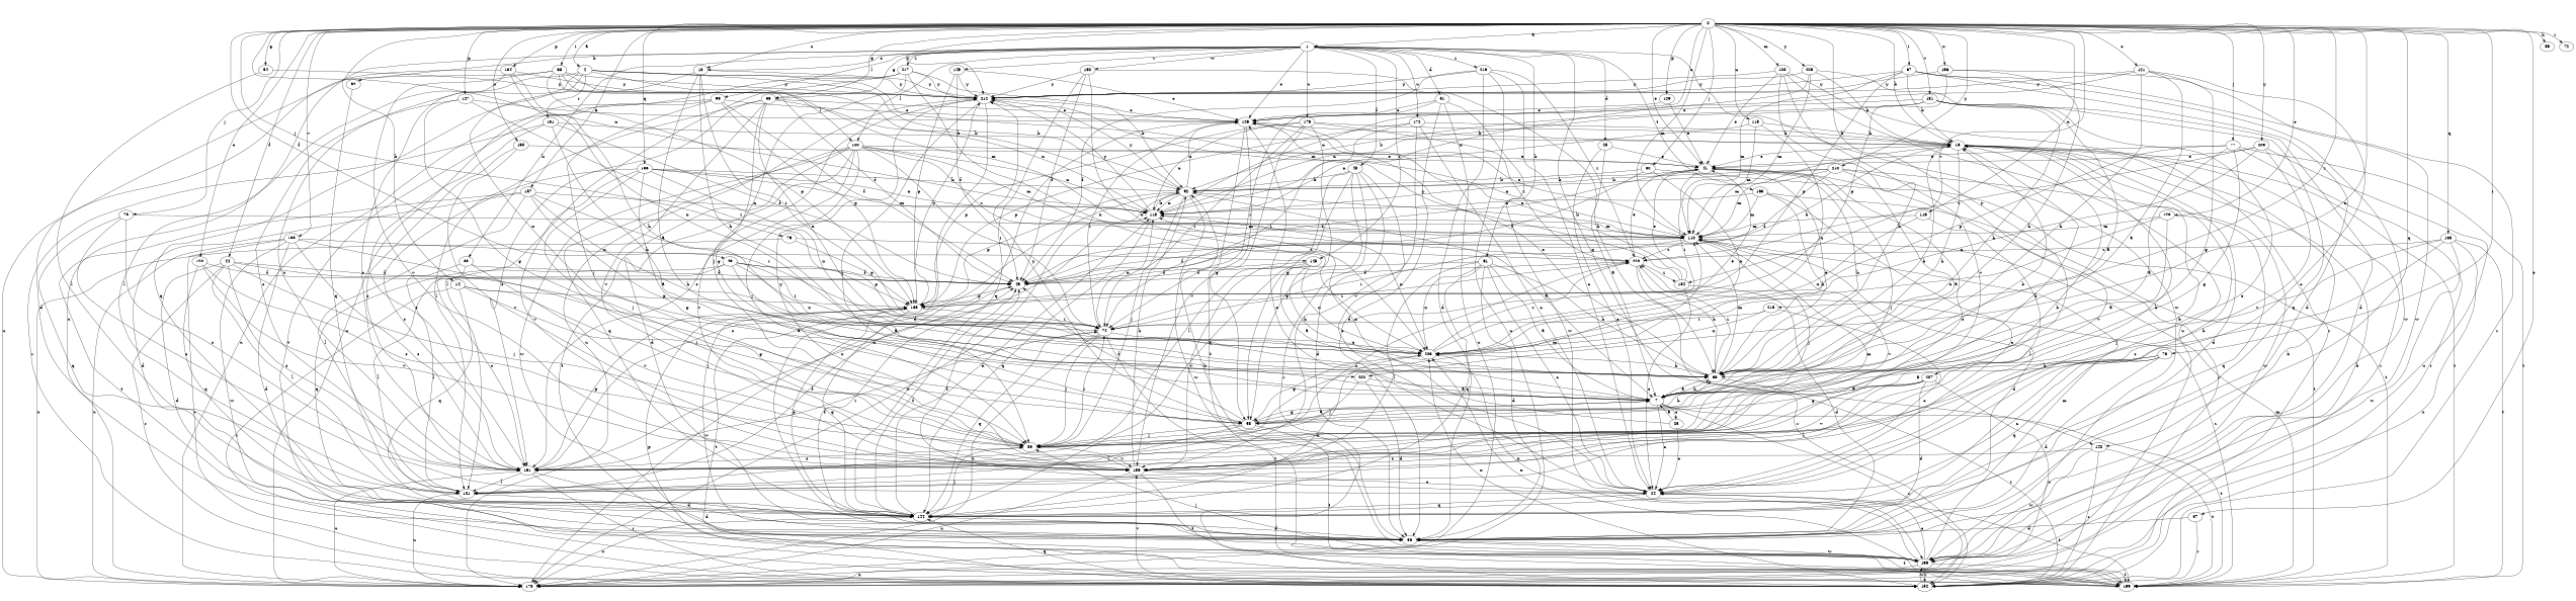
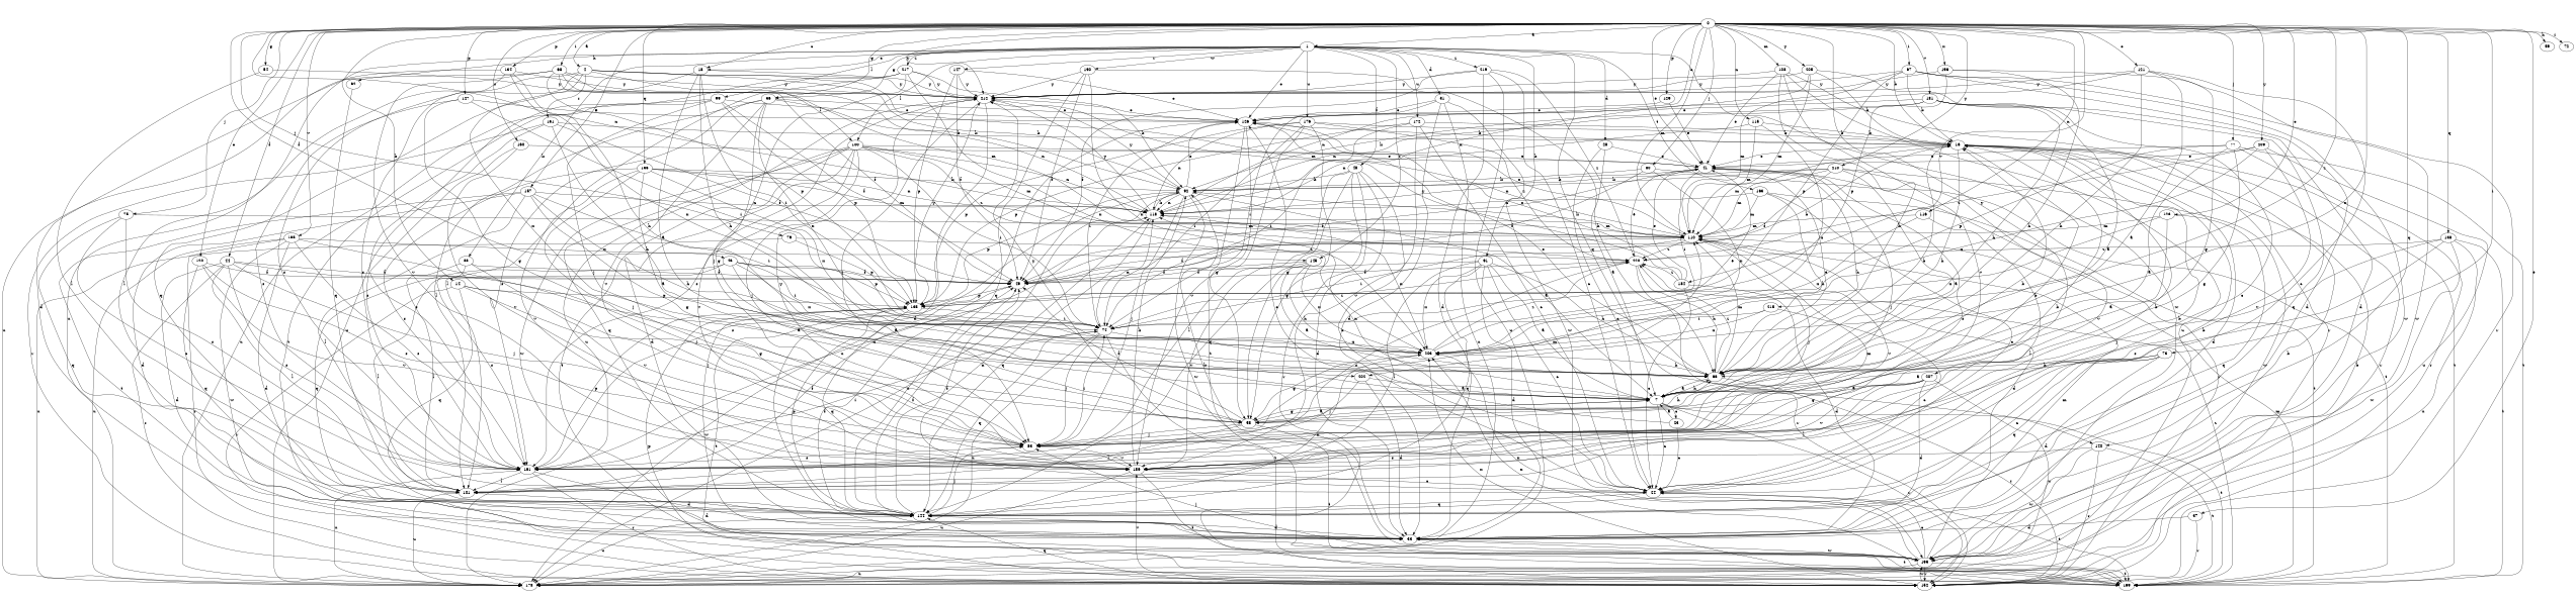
  strict digraph {
    0
    1
    4
    14
    16
    18
    37
    41
    44
    46
    54
    56
    59
    67
    68
    72
    73
    75
    77
    79
    80
    108
    110
    115
    116
    118
    120
    121
    123
    126
    127
    129
    134
    136
    138
    140
    157
    160
    181
    184
    185
    196
    202
    205
    207
    209
    210
    212
    215
    28
    31
    48
    62
    88
    91
    99
    100
    145
-   149
+   149 [label=147]
    163
    172
    176
    178
    190
    195
    217
    219
    92
    101
    151
    161
    58
    152
    83
    135
    144
    66
    169
    33
    7
    74
    49
    203
    186
    24
    220
    23
    0 -> 1 [label=a]
    0 -> 4 [label=a]
    0 -> 14 [label=b]
    0 -> 16 [label=b]
    0 -> 18 [label=c]
    0 -> 37 [label=e]
    0 -> 41 [label=e]
    0 -> 44 [label=f]
    0 -> 46 [label=f]
    0 -> 54 [label=g]
    0 -> 56 [label=g]
    0 -> 59 [label=h]
    0 -> 67 [label=i]
    0 -> 68 [label=i]
    0 -> 72 [label=i]
    0 -> 73 [label=i]
    0 -> 75 [label=j]
    0 -> 77 [label=j]
    0 -> 79 [label=j]
    0 -> 80 [label=j]
    0 -> 108 [label=m]
    0 -> 110 [label=m]
    0 -> 115 [label=n]
    0 -> 116 [label=n]
    0 -> 118 [label=n]
    0 -> 120 [label=o]
    0 -> 121 [label=o]
    0 -> 123 [label=o]
    0 -> 126 [label=o]
    0 -> 127 [label=p]
    0 -> 129 [label=p]
    0 -> 134 [label=p]
    0 -> 136 [label=q]
    0 -> 138 [label=q]
    0 -> 140 [label=q]
    0 -> 157 [label=s]
    0 -> 160 [label=s]
    0 -> 181 [label=v]
    0 -> 184 [label=v]
    0 -> 185 [label=v]
    0 -> 196 [label=x]
    0 -> 202 [label=x]
    0 -> 205 [label=y]
    0 -> 207 [label=y]
    0 -> 209 [label=y]
    0 -> 210 [label=y]
    0 -> 212 [label=y]
    0 -> 215 [label=z]
    1 -> 18 [label=c]
    1 -> 56 [label=g]
    1 -> 126 [label=o]
    1 -> 140 [label=q]
    1 -> 28 [label=d]
    1 -> 31 [label=d]
    1 -> 48 [label=f]
    1 -> 62 [label=h]
    1 -> 88 [label=k]
    1 -> 91 [label=k]
    1 -> 99 [label=l]
    1 -> 100 [label=l]
    1 -> 145 [label=r]
    1 -> 149 [label=r]
    1 -> 163 [label=t]
    1 -> 172 [label=u]
    1 -> 176 [label=u]
    1 -> 178 [label=u]
    1 -> 190 [label=w]
    1 -> 195 [label=w]
    1 -> 217 [label=z]
    1 -> 219 [label=z]
    4 -> 110 [label=m]
    4 -> 202 [label=x]
    4 -> 212 [label=y]
    4 -> 100 [label=l]
    4 -> 92 [label=k]
    4 -> 101 [label=l]
    4 -> 151 [label=r]
    4 -> 161 [label=s]
    14 -> 58 [label=g]
    14 -> 152 [label=r]
    14 -> 83 [label=j]
    14 -> 135 [label=p]
    14 -> 144 [label=q]
    16 -> 41 [label=e]
    16 -> 110 [label=m]
    16 -> 152 [label=r]
    16 -> 66 [label=h]
    16 -> 169 [label=t]
    16 -> 33 [label=d]
    18 -> 212 [label=y]
    18 -> 144 [label=q]
    18 -> 66 [label=h]
    18 -> 7 [label=a]
    18 -> 74 [label=i]
    37 -> 152 [label=r]
    37 -> 33 [label=d]
    41 -> 92 [label=k]
    41 -> 161 [label=s]
    41 -> 152 [label=r]
    41 -> 83 [label=j]
    41 -> 66 [label=h]
    41 -> 74 [label=i]
    41 -> 49 [label=f]
    44 -> 101 [label=l]
    44 -> 161 [label=s]
    44 -> 152 [label=r]
    44 -> 83 [label=j]
    44 -> 33 [label=d]
    44 -> 7 [label=a]
    44 -> 49 [label=f]
    46 -> 101 [label=l]
    46 -> 135 [label=p]
    46 -> 144 [label=q]
    46 -> 7 [label=a]
    46 -> 74 [label=i]
    46 -> 49 [label=f]
    46 -> 203 [label=x]
    54 -> 212 [label=y]
    54 -> 101 [label=l]
    56 -> 118 [label=n]
    56 -> 126 [label=o]
    56 -> 101 [label=l]
    56 -> 161 [label=s]
    56 -> 58 [label=g]
    56 -> 203 [label=x]
    56 -> 186 [label=v]
    67 -> 16 [label=b]
    67 -> 110 [label=m]
    67 -> 212 [label=y]
    67 -> 195 [label=w]
    67 -> 152 [label=r]
    67 -> 135 [label=p]
    67 -> 33 [label=d]
    68 -> 110 [label=m]
    68 -> 212 [label=y]
    68 -> 92 [label=k]
    68 -> 135 [label=p]
    68 -> 33 [label=d]
    68 -> 49 [label=f]
    68 -> 186 [label=v]
    73 -> 144 [label=q]
    73 -> 66 [label=h]
    73 -> 33 [label=d]
    73 -> 7 [label=a]
    73 -> 24 [label=c]
    75 -> 110 [label=m]
    75 -> 161 [label=s]
    75 -> 144 [label=q]
    75 -> 24 [label=c]
    77 -> 41 [label=e]
    77 -> 58 [label=g]
    77 -> 152 [label=r]
    77 -> 135 [label=p]
    77 -> 169 [label=t]
    77 -> 7 [label=a]
    79 -> 178 [label=u]
    79 -> 135 [label=p]
    79 -> 220 [label=z]
    80 -> 92 [label=k]
    80 -> 169 [label=t]
    80 -> 49 [label=f]
    80 -> 203 [label=x]
    108 -> 41 [label=e]
    108 -> 212 [label=y]
    108 -> 178 [label=u]
    108 -> 152 [label=r]
    108 -> 66 [label=h]
    108 -> 186 [label=v]
    110 -> 126 [label=o]
    110 -> 92 [label=k]
    110 -> 83 [label=j]
    110 -> 33 [label=d]
    110 -> 74 [label=i]
    110 -> 49 [label=f]
    110 -> 186 [label=v]
    110 -> 220 [label=z]
    115 -> 16 [label=b]
    115 -> 110 [label=m]
    115 -> 118 [label=n]
    115 -> 203 [label=x]
    116 -> 110 [label=m]
    116 -> 101 [label=l]
    116 -> 203 [label=x]
    118 -> 110 [label=m]
    118 -> 212 [label=y]
    118 -> 92 [label=k]
    118 -> 144 [label=q]
    120 -> 83 [label=s]
    120 -> 144 [label=q]
    120 -> 49 [label=f]
    120 -> 186 [label=v]
    121 -> 118 [label=n]
    121 -> 212 [label=y]
    121 -> 58 [label=g]
    121 -> 66 [label=h]
    121 -> 7 [label=a]
    121 -> 24 [label=c]
    123 -> 110 [label=m]
    123 -> 144 [label=q]
    123 -> 7 [label=a]
    123 -> 203 [label=x]
    126 -> 16 [label=b]
    126 -> 178 [label=u]
    126 -> 58 [label=g]
    126 -> 169 [label=t]
    126 -> 74 [label=i]
    127 -> 126 [label=o]
    127 -> 161 [label=s]
    127 -> 58 [label=g]
    127 -> 74 [label=i]
    129 -> 41 [label=e]
    129 -> 126 [label=o]
    134 -> 212 [label=y]
    134 -> 178 [label=u]
    134 -> 161 [label=s]
    134 -> 66 [label=h]
    134 -> 203 [label=x]
    136 -> 110 [label=m]
    136 -> 118 [label=n]
    136 -> 92 [label=k]
    136 -> 161 [label=s]
    136 -> 83 [label=j]
    136 -> 7 [label=a]
    136 -> 203 [label=x]
    136 -> 186 [label=v]
    138 -> 178 [label=u]
    138 -> 195 [label=w]
    138 -> 161 [label=s]
    138 -> 83 [label=j]
    138 -> 169 [label=t]
    138 -> 220 [label=z]
    140 -> 195 [label=w]
    140 -> 161 [label=s]
    140 -> 152 [label=r]
    140 -> 169 [label=t]
    157 -> 118 [label=n]
    157 -> 101 [label=l]
    157 -> 58 [label=g]
    157 -> 66 [label=h]
    157 -> 169 [label=t]
    157 -> 33 [label=d]
    157 -> 74 [label=i]
    160 -> 41 [label=e]
    160 -> 161 [label=s]
    160 -> 186 [label=v]
    181 -> 118 [label=n]
    181 -> 126 [label=o]
    181 -> 92 [label=k]
    181 -> 144 [label=q]
    181 -> 66 [label=h]
    181 -> 7 [label=a]
    181 -> 24 [label=c]
    184 -> 41 [label=e]
    184 -> 126 [label=o]
    184 -> 212 [label=y]
    184 -> 33 [label=d]
    184 -> 24 [label=c]
-   220 -> 184 [label=z]
+   184 -> 220 [label=z]
    185 -> 145 [label=x]
    185 -> 178 [label=u]
    185 -> 195 [label=w]
    185 -> 161 [label=s]
    185 -> 152 [label=r]
    185 -> 83 [label=j]
    185 -> 33 [label=d]
    196 -> 212 [label=y]
    196 -> 195 [label=w]
    196 -> 135 [label=p]
    196 -> 66 [label=h]
    202 -> 83 [label=j]
    202 -> 33 [label=d]
    202 -> 7 [label=a]
    205 -> 16 [label=b]
    205 -> 110 [label=m]
    205 -> 118 [label=n]
    205 -> 212 [label=y]
    205 -> 33 [label=d]
    207 -> 178 [label=u]
    207 -> 101 [label=l]
    207 -> 58 [label=g]
    207 -> 33 [label=d]
    207 -> 7 [label=a]
    207 -> 186 [label=v]
    209 -> 41 [label=e]
    209 -> 178 [label=u]
    209 -> 203 [label=x]
    209 -> 186 [label=v]
    209 -> 220 [label=z]
    210 -> 110 [label=m]
    210 -> 118 [label=n]
    210 -> 195 [label=w]
    210 -> 92 [label=k]
    210 -> 7 [label=a]
    210 -> 49 [label=f]
    210 -> 186 [label=v]
    212 -> 126 [label=o]
    212 -> 178 [label=u]
    212 -> 161 [label=s]
    212 -> 83 [label=j]
    212 -> 33 [label=d]
    215 -> 74 [label=i]
    215 -> 203 [label=x]
    215 -> 24 [label=c]
    28 -> 41 [label=e]
    28 -> 7 [label=a]
    28 -> 24 [label=c]
    31 -> 126 [label=o]
    31 -> 178 [label=u]
    31 -> 195 [label=w]
    31 -> 33 [label=d]
    31 -> 74 [label=i]
    48 -> 92 [label=k]
    48 -> 101 [label=l]
    48 -> 58 [label=g]
    48 -> 152 [label=r]
    48 -> 144 [label=q]
    48 -> 33 [label=d]
    48 -> 24 [label=c]
    62 -> 144 [label=q]
    88 -> 101 [label=l]
    88 -> 161 [label=s]
    88 -> 49 [label=f]
    88 -> 186 [label=v]
    91 -> 101 [label=l]
    91 -> 144 [label=q]
    91 -> 66 [label=h]
    91 -> 33 [label=d]
    91 -> 7 [label=a]
    91 -> 49 [label=f]
    91 -> 203 [label=x]
    91 -> 24 [label=c]
    99 -> 126 [label=o]
    99 -> 178 [label=u]
    99 -> 83 [label=j]
    99 -> 135 [label=p]
    99 -> 169 [label=t]
    99 -> 49 [label=f]
    100 -> 41 [label=e]
    100 -> 110 [label=m]
    100 -> 118 [label=n]
    100 -> 195 [label=w]
    100 -> 83 [label=j]
    100 -> 144 [label=q]
    100 -> 169 [label=t]
    100 -> 33 [label=d]
    100 -> 74 [label=i]
    100 -> 186 [label=v]
    100 -> 220 [label=z]
    145 -> 66 [label=h]
    145 -> 7 [label=a]
    145 -> 49 [label=f]
    145 -> 203 [label=x]
    145 -> 186 [label=v]
    149 -> 126 [label=o]
    149 -> 212 [label=y]
    149 -> 135 [label=p]
    149 -> 49 [label=f]
    163 -> 110 [label=m]
    163 -> 118 [label=n]
    163 -> 66 [label=h]
    163 -> 169 [label=t]
    163 -> 24 [label=c]
    172 -> 16 [label=b]
    172 -> 135 [label=p]
    172 -> 74 [label=i]
    172 -> 186 [label=v]
    172 -> 24 [label=c]
    176 -> 16 [label=b]
    176 -> 118 [label=n]
    176 -> 58 [label=g]
    176 -> 135 [label=p]
    176 -> 74 [label=i]
    176 -> 186 [label=v]
    176 -> 220 [label=z]
    178 -> 16 [label=b]
    190 -> 212 [label=y]
    190 -> 144 [label=q]
    190 -> 66 [label=h]
    190 -> 49 [label=f]
    190 -> 203 [label=x]
    195 -> 16 [label=b]
    195 -> 110 [label=m]
    195 -> 178 [label=u]
    195 -> 152 [label=r]
    195 -> 83 [label=j]
    195 -> 169 [label=t]
    195 -> 203 [label=x]
    195 -> 24 [label=c]
    217 -> 212 [label=y]
    217 -> 178 [label=u]
    217 -> 92 [label=k]
    217 -> 101 [label=l]
    217 -> 83 [label=j]
    217 -> 203 [label=x]
    219 -> 212 [label=y]
    219 -> 178 [label=u]
    219 -> 33 [label=d]
    219 -> 49 [label=f]
    219 -> 24 [label=c]
    219 -> 220 [label=z]
    92 -> 118 [label=n]
    92 -> 126 [label=o]
    92 -> 212 [label=y]
    92 -> 178 [label=u]
    92 -> 195 [label=w]
    92 -> 161 [label=s]
    92 -> 83 [label=j]
    92 -> 135 [label=p]
    92 -> 7 [label=a]
    101 -> 178 [label=u]
    101 -> 33 [label=d]
    101 -> 49 [label=f]
    151 -> 16 [label=b]
    151 -> 161 [label=s]
    151 -> 152 [label=r]
    151 -> 66 [label=h]
    151 -> 49 [label=f]
    161 -> 16 [label=b]
    161 -> 118 [label=n]
    161 -> 178 [label=u]
    161 -> 101 [label=l]
    161 -> 152 [label=r]
    161 -> 135 [label=p]
    161 -> 33 [label=d]
    161 -> 74 [label=i]
    58 -> 16 [label=b]
    58 -> 212 [label=y]
    58 -> 101 [label=l]
    58 -> 83 [label=j]
    58 -> 66 [label=h]
    58 -> 169 [label=t]
    58 -> 7 [label=a]
    58 -> 49 [label=f]
    152 -> 195 [label=w]
    152 -> 135 [label=p]
    152 -> 144 [label=q]
    152 -> 203 [label=x]
    152 -> 186 [label=v]
    83 -> 16 [label=b]
    83 -> 110 [label=m]
    83 -> 161 [label=s]
    83 -> 74 [label=i]
    83 -> 186 [label=v]
    135 -> 212 [label=y]
    135 -> 195 [label=w]
    135 -> 144 [label=q]
    135 -> 169 [label=t]
    135 -> 74 [label=i]
    144 -> 16 [label=b]
    144 -> 118 [label=n]
    144 -> 178 [label=u]
    144 -> 83 [label=j]
    144 -> 135 [label=p]
    144 -> 33 [label=d]
    144 -> 49 [label=f]
    144 -> 203 [label=x]
    66 -> 16 [label=b]
    66 -> 41 [label=e]
    66 -> 110 [label=m]
    66 -> 126 [label=o]
    66 -> 152 [label=r]
    66 -> 7 [label=a]
    66 -> 220 [label=z]
    169 -> 110 [label=m]
    169 -> 203 [label=x]
    169 -> 220 [label=z]
    33 -> 195 [label=w]
    33 -> 92 [label=k]
    33 -> 169 [label=t]
    33 -> 49 [label=f]
    7 -> 58 [label=g]
    7 -> 152 [label=r]
    7 -> 66 [label=h]
    7 -> 169 [label=t]
    7 -> 24 [label=c]
    7 -> 23 [label=c]
    74 -> 118 [label=n]
    74 -> 178 [label=u]
    74 -> 83 [label=j]
    74 -> 144 [label=q]
    74 -> 169 [label=t]
    74 -> 203 [label=x]
    74 -> 220 [label=z]
    49 -> 16 [label=b]
    49 -> 135 [label=p]
    203 -> 41 [label=e]
    203 -> 118 [label=n]
    203 -> 58 [label=g]
    203 -> 66 [label=h]
    203 -> 220 [label=z]
    186 -> 16 [label=b]
    186 -> 110 [label=m]
    186 -> 212 [label=y]
    186 -> 178 [label=u]
    186 -> 92 [label=k]
    186 -> 169 [label=t]
    186 -> 24 [label=c]
    24 -> 16 [label=b]
    24 -> 126 [label=o]
    24 -> 144 [label=q]
    24 -> 169 [label=t]
    24 -> 49 [label=f]
    220 -> 41 [label=e]
    220 -> 161 [label=s]
    220 -> 152 [label=r]
    220 -> 66 [label=h]
    220 -> 49 [label=f]
    23 -> 118 [label=n]
    23 -> 7 [label=a]
    23 -> 24 [label=c]
  }
